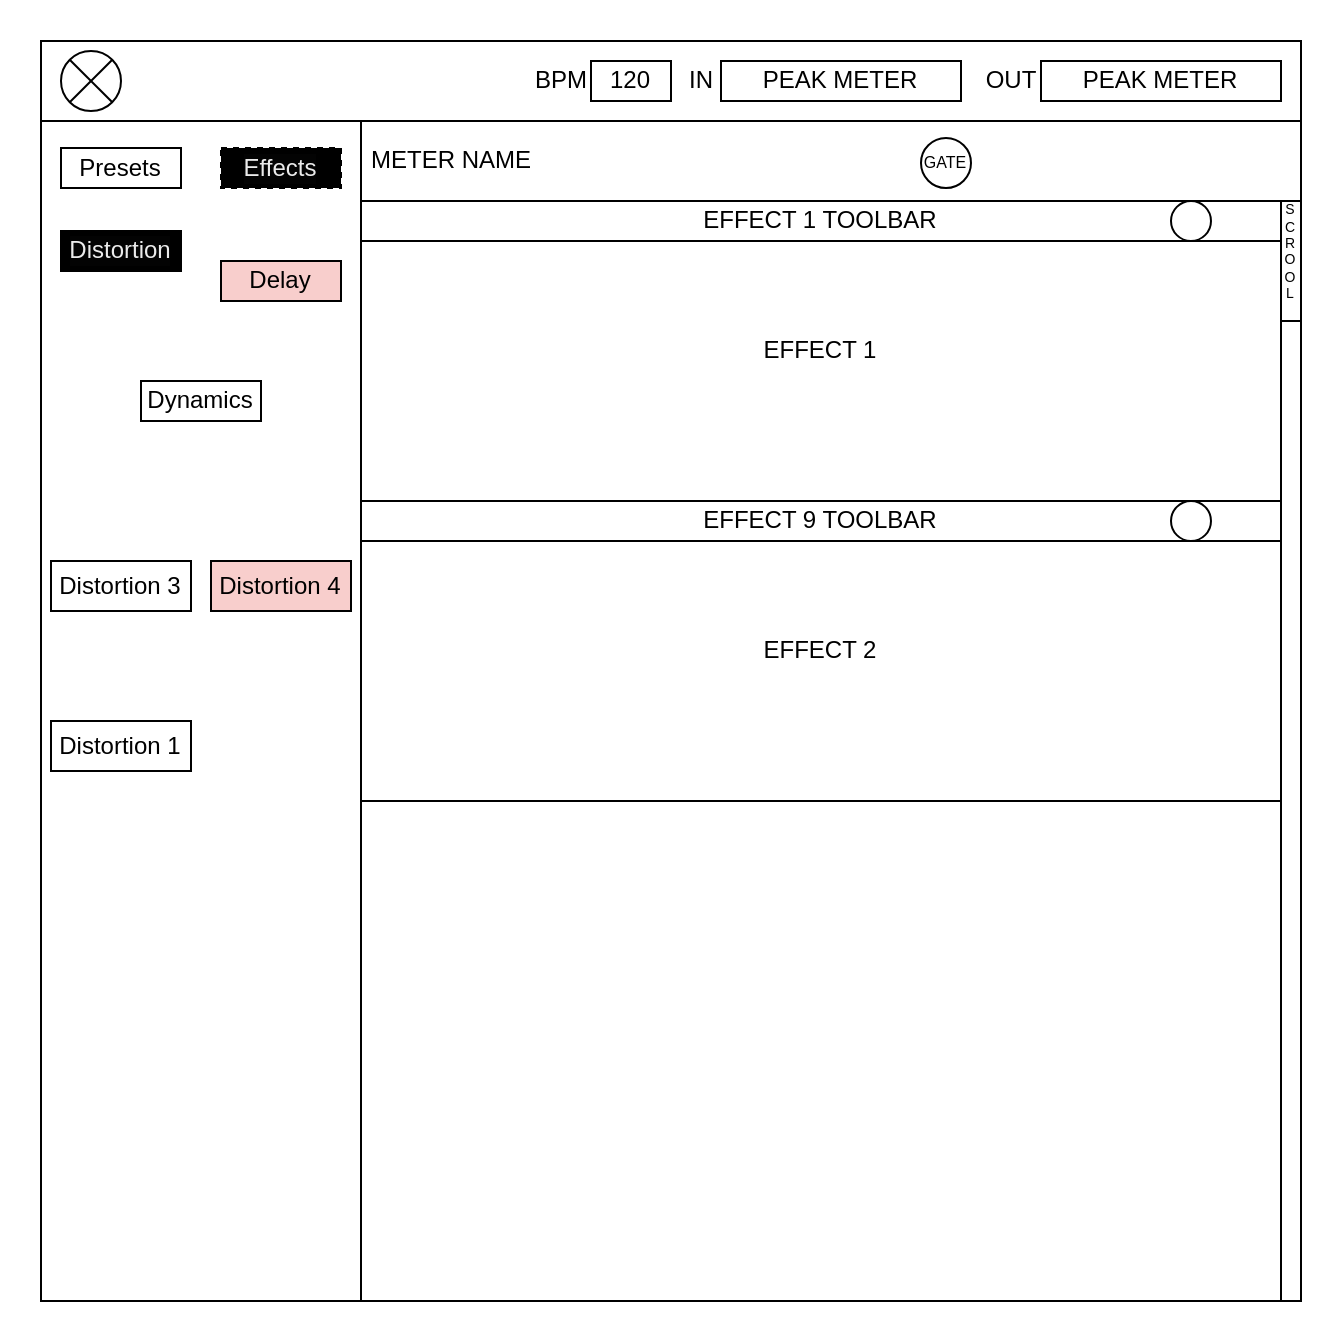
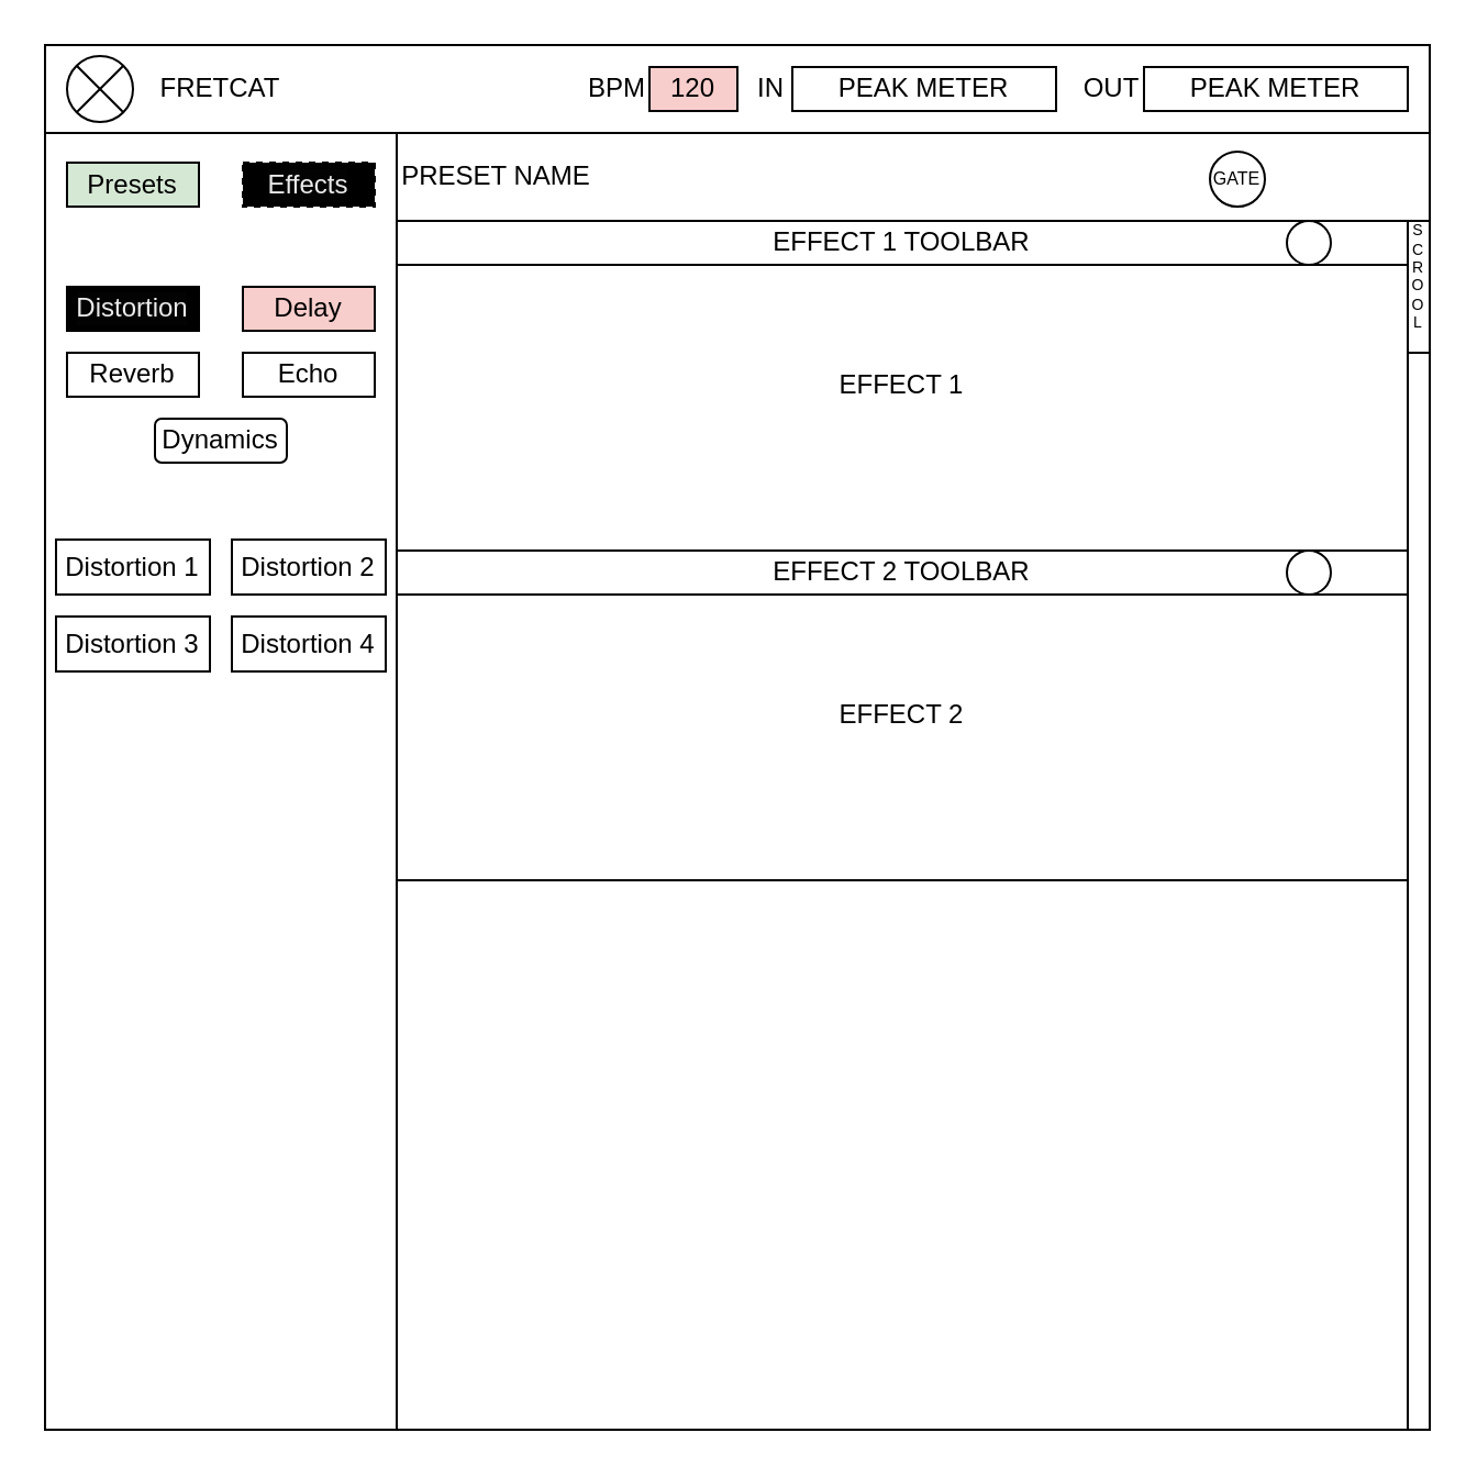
  <mxCell id="0" />
  <mxCell id="1" parent="0" />
  <mxCell id="2" value="" style="whiteSpace=wrap;html=1;aspect=fixed;" parent="1" vertex="1"><mxGeometry x="20" y="20" width="630" height="630" as="geometry" /></mxCell>
  <mxCell id="3" value="" style="rounded=0;whiteSpace=wrap;html=1;" parent="1" vertex="1"><mxGeometry x="20" y="20" width="630" height="40" as="geometry" /></mxCell>
  <mxCell id="4" value="" style="rounded=0;whiteSpace=wrap;html=1;" parent="1" vertex="1"><mxGeometry x="20" y="60" width="160" height="590" as="geometry" /></mxCell>
  <mxCell id="5" value="" style="shape=sumEllipse;perimeter=ellipsePerimeter;whiteSpace=wrap;html=1;backgroundOutline=1;" parent="1" vertex="1"><mxGeometry x="30" y="25" width="30" height="30" as="geometry" /></mxCell>
+ <mxCell id="6" value="FRETCAT" style="text;html=1;strokeColor=none;fillColor=none;align=center;verticalAlign=middle;whiteSpace=wrap;rounded=0;" parent="1" vertex="1"><mxGeometry x="70" y="25" width="60" height="30" as="geometry" /></mxCell>
  <mxCell id="7" value="PEAK METER" style="rounded=0;whiteSpace=wrap;html=1;" parent="1" vertex="1"><mxGeometry x="520" y="30" width="120" height="20" as="geometry" /></mxCell>
  <mxCell id="8" value="PEAK METER" style="rounded=0;whiteSpace=wrap;html=1;" parent="1" vertex="1"><mxGeometry x="360" y="30" width="120" height="20" as="geometry" /></mxCell>
  <mxCell id="9" value="&lt;div&gt;OUT&lt;/div&gt;" style="text;html=1;align=center;verticalAlign=middle;resizable=0;points=[];autosize=1;strokeColor=none;fillColor=none;" parent="1" vertex="1"><mxGeometry x="480" y="25" width="50" height="30" as="geometry" /></mxCell>
  <mxCell id="10" value="&lt;div&gt;IN&lt;/div&gt;" style="text;html=1;align=center;verticalAlign=middle;resizable=0;points=[];autosize=1;strokeColor=none;fillColor=none;" parent="1" vertex="1"><mxGeometry x="330" y="25" width="40" height="30" as="geometry" /></mxCell>
- <mxCell id="11" value="120" style="rounded=0;whiteSpace=wrap;html=1;" parent="1" vertex="1"><mxGeometry x="295" y="30" width="40" height="20" as="geometry" /></mxCell>
+ <mxCell id="11" value="120" style="rounded=0;whiteSpace=wrap;html=1;fillColor=#f8cecc;" parent="1" vertex="1"><mxGeometry x="295" y="30" width="40" height="20" as="geometry" /></mxCell>
  <mxCell id="12" value="&lt;div&gt;BPM&lt;/div&gt;" style="text;html=1;align=center;verticalAlign=middle;resizable=0;points=[];autosize=1;strokeColor=none;fillColor=none;" parent="1" vertex="1"><mxGeometry x="255" y="25" width="50" height="30" as="geometry" /></mxCell>
  <mxCell id="13" value="" style="rounded=0;whiteSpace=wrap;html=1;" parent="1" vertex="1"><mxGeometry x="180" y="60" width="470" height="40" as="geometry" /></mxCell>
- <mxCell id="14" value="GATE" style="ellipse;whiteSpace=wrap;html=1;aspect=fixed;fontSize=8;" parent="1" vertex="1"><mxGeometry x="460" y="68.5" width="25" height="25" as="geometry" /></mxCell>
- <mxCell id="15" value="METER NAME" style="text;html=1;align=center;verticalAlign=middle;resizable=0;points=[];autosize=1;strokeColor=none;fillColor=none;" parent="1" vertex="1"><mxGeometry x="170" y="65" width="110" height="30" as="geometry" /></mxCell>
+ <mxCell id="14" value="GATE" style="ellipse;whiteSpace=wrap;html=1;aspect=fixed;fontSize=8;" parent="1" vertex="1"><mxGeometry x="550" y="68.5" width="25" height="25" as="geometry" /></mxCell>
+ <mxCell id="15" value="PRESET NAME" style="text;html=1;align=center;verticalAlign=middle;resizable=0;points=[];autosize=1;strokeColor=none;fillColor=none;" parent="1" vertex="1"><mxGeometry x="170" y="65" width="110" height="30" as="geometry" /></mxCell>
  <mxCell id="16" value="" style="shape=image;html=1;verticalAlign=top;verticalLabelPosition=bottom;labelBackgroundColor=#ffffff;imageAspect=0;aspect=fixed;image=https://cdn3.iconfinder.com/data/icons/user-interface-169/32/trash-128.png" parent="1" vertex="1"><mxGeometry x="612" y="67" width="28" height="28" as="geometry" /></mxCell>
  <mxCell id="17" value="" style="shape=image;html=1;verticalAlign=top;verticalLabelPosition=bottom;labelBackgroundColor=#ffffff;imageAspect=0;aspect=fixed;image=https://cdn2.iconfinder.com/data/icons/boxicons-regular-vol-3/24/bx-save-128.png" parent="1" vertex="1"><mxGeometry x="580" y="67" width="30" height="30" as="geometry" /></mxCell>
  <mxCell id="18" value="Effects" style="rounded=0;whiteSpace=wrap;html=1;labelBackgroundColor=#030303;fillColor=#000000;fontColor=#EBEBEB;dashed=1;" parent="1" vertex="1"><mxGeometry x="110" y="73.5" width="60" height="20" as="geometry" /></mxCell>
- <mxCell id="19" value="Presets" style="rounded=0;whiteSpace=wrap;html=1;" parent="1" vertex="1"><mxGeometry x="30" y="73.5" width="60" height="20" as="geometry" /></mxCell>
+ <mxCell id="19" value="Presets" style="rounded=0;whiteSpace=wrap;html=1;fillColor=#d5e8d4;" parent="1" vertex="1"><mxGeometry x="30" y="73.5" width="60" height="20" as="geometry" /></mxCell>
  <mxCell id="20" value="" style="rounded=0;whiteSpace=wrap;html=1;" parent="1" vertex="1"><mxGeometry x="640" y="100" width="10" height="550" as="geometry" /></mxCell>
  <mxCell id="21" value="&lt;div style=&quot;font-size: 7px;&quot;&gt;S&lt;/div&gt;&lt;div style=&quot;font-size: 7px;&quot;&gt;C&lt;/div&gt;&lt;div style=&quot;font-size: 7px;&quot;&gt;R&lt;/div&gt;&lt;div style=&quot;font-size: 7px;&quot;&gt;O&lt;/div&gt;&lt;div style=&quot;font-size: 7px;&quot;&gt;O&lt;/div&gt;&lt;div style=&quot;font-size: 7px;&quot;&gt;L&lt;/div&gt;&lt;div style=&quot;font-size: 7px;&quot;&gt;&lt;br style=&quot;font-size: 7px;&quot;&gt;&lt;/div&gt;" style="rounded=0;whiteSpace=wrap;html=1;fontSize=7;" parent="1" vertex="1"><mxGeometry x="640" y="100" width="10" height="60" as="geometry" /></mxCell>
  <mxCell id="22" value="&lt;div&gt;EFFECT 1&lt;/div&gt;" style="rounded=0;whiteSpace=wrap;html=1;" parent="1" vertex="1"><mxGeometry x="180" y="100" width="460" height="150" as="geometry" /></mxCell>
  <mxCell id="23" value="EFFECT 1 TOOLBAR" style="rounded=0;whiteSpace=wrap;html=1;" parent="1" vertex="1"><mxGeometry x="180" y="100" width="460" height="20" as="geometry" /></mxCell>
  <mxCell id="24" value="" style="ellipse;whiteSpace=wrap;html=1;aspect=fixed;" parent="1" vertex="1"><mxGeometry x="585" y="100" width="20" height="20" as="geometry" /></mxCell>
  <mxCell id="25" value="" style="shape=image;html=1;verticalAlign=top;verticalLabelPosition=bottom;labelBackgroundColor=#ffffff;imageAspect=0;aspect=fixed;image=https://cdn3.iconfinder.com/data/icons/user-interface-169/32/trash-128.png" parent="1" vertex="1"><mxGeometry x="616" y="100" width="20" height="20" as="geometry" /></mxCell>
  <mxCell id="26" value="&lt;div&gt;EFFECT 2&lt;br&gt;&lt;/div&gt;" style="rounded=0;whiteSpace=wrap;html=1;" parent="1" vertex="1"><mxGeometry x="180" y="250" width="460" height="150" as="geometry" /></mxCell>
- <mxCell id="27" value="EFFECT 9 TOOLBAR" style="rounded=0;whiteSpace=wrap;html=1;" parent="1" vertex="1"><mxGeometry x="180" y="250" width="460" height="20" as="geometry" /></mxCell>
+ <mxCell id="27" value="EFFECT 2 TOOLBAR" style="rounded=0;whiteSpace=wrap;html=1;" parent="1" vertex="1"><mxGeometry x="180" y="250" width="460" height="20" as="geometry" /></mxCell>
  <mxCell id="28" value="" style="ellipse;whiteSpace=wrap;html=1;aspect=fixed;" parent="1" vertex="1"><mxGeometry x="585" y="250" width="20" height="20" as="geometry" /></mxCell>
  <mxCell id="29" value="" style="shape=image;html=1;verticalAlign=top;verticalLabelPosition=bottom;labelBackgroundColor=#ffffff;imageAspect=0;aspect=fixed;image=https://cdn3.iconfinder.com/data/icons/user-interface-169/32/trash-128.png" parent="1" vertex="1"><mxGeometry x="616" y="250" width="20" height="20" as="geometry" /></mxCell>
  <mxCell id="30" value="&lt;div&gt;Delay&lt;/div&gt;" style="rounded=0;whiteSpace=wrap;html=1;fillColor=#f8cecc;" parent="1" vertex="1"><mxGeometry x="110" y="130" width="60" height="20" as="geometry" /></mxCell>
- <mxCell id="33" value="Dynamics" style="rounded=0;whiteSpace=wrap;html=1;" parent="1" vertex="1"><mxGeometry x="70" y="190" width="60" height="20" as="geometry" /></mxCell>
- <mxCell id="34" value="Distortion" style="rounded=0;whiteSpace=wrap;html=1;labelBackgroundColor=#030303;fillColor=#000000;fontColor=#EBEBEB;" parent="1" vertex="1"><mxGeometry x="30" y="115" width="60" height="20" as="geometry" /></mxCell>
- <mxCell id="35" value="Distortion 1" style="rounded=0;whiteSpace=wrap;html=1;" parent="1" vertex="1"><mxGeometry x="25" y="360" width="70" height="25" as="geometry" /></mxCell>
+ <mxCell id="31" value="Reverb" style="rounded=0;whiteSpace=wrap;html=1;" parent="1" vertex="1"><mxGeometry x="30" y="160" width="60" height="20" as="geometry" /></mxCell>
+ <mxCell id="32" value="Echo" style="rounded=0;whiteSpace=wrap;html=1;" parent="1" vertex="1"><mxGeometry x="110" y="160" width="60" height="20" as="geometry" /></mxCell>
+ <mxCell id="33" value="Dynamics" style="whiteSpace=wrap;html=1;rounded=1;" parent="1" vertex="1"><mxGeometry x="70" y="190" width="60" height="20" as="geometry" /></mxCell>
+ <mxCell id="34" value="Distortion" style="rounded=0;whiteSpace=wrap;html=1;labelBackgroundColor=#030303;fillColor=#000000;fontColor=#EBEBEB;" parent="1" vertex="1"><mxGeometry x="30" y="130" width="60" height="20" as="geometry" /></mxCell>
+ <mxCell id="35" value="Distortion 1" style="rounded=0;whiteSpace=wrap;html=1;" parent="1" vertex="1"><mxGeometry x="25" y="245" width="70" height="25" as="geometry" /></mxCell>
+ <mxCell id="36" value="Distortion 2" style="rounded=0;whiteSpace=wrap;html=1;" parent="1" vertex="1"><mxGeometry x="105" y="245" width="70" height="25" as="geometry" /></mxCell>
  <mxCell id="37" value="Distortion 3" style="rounded=0;whiteSpace=wrap;html=1;" parent="1" vertex="1"><mxGeometry x="25" y="280" width="70" height="25" as="geometry" /></mxCell>
- <mxCell id="38" value="Distortion 4" style="rounded=0;whiteSpace=wrap;html=1;fillColor=#f8cecc;" parent="1" vertex="1"><mxGeometry x="105" y="280" width="70" height="25" as="geometry" /></mxCell>
+ <mxCell id="38" value="Distortion 4" style="rounded=0;whiteSpace=wrap;html=1;" parent="1" vertex="1"><mxGeometry x="105" y="280" width="70" height="25" as="geometry" /></mxCell>
